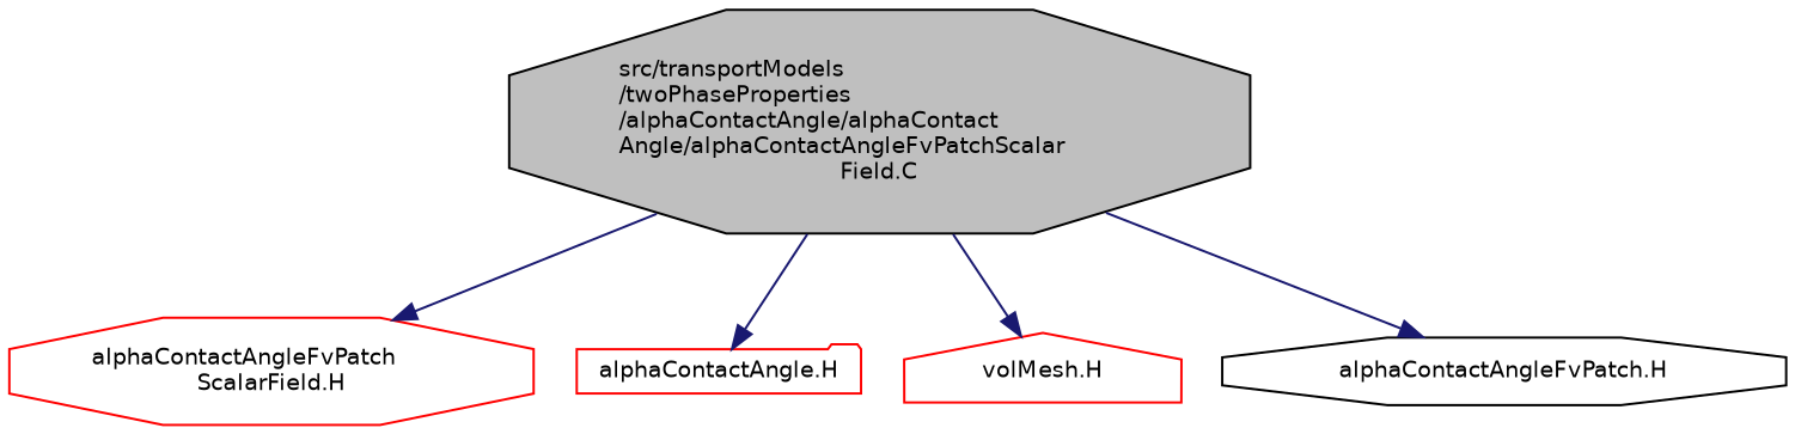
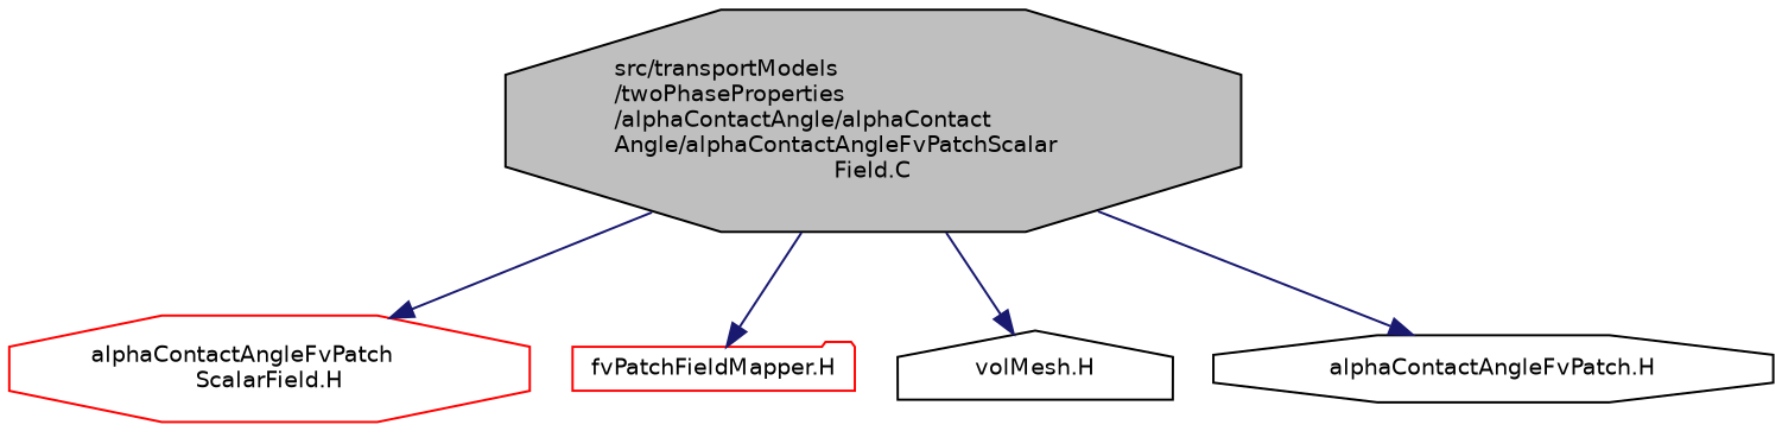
  digraph {
    node [color=red fontname=Helvetica fontsize=10 shape=octagon]
    edge [color=midnightblue fontname=Helvetica fontsize=10 labelfontname=Helvetica labelfontsize=10 style=solid]
    n1 [color=black fillcolor=grey75 fontcolor=black height=0.2 label="src/transportModels\l/twoPhaseProperties\l/alphaContactAngle/alphaContact\lAngle/alphaContactAngleFvPatchScalar\lField.C" style=filled width=0.4]
    n2 [height=0.2 label="alphaContactAngleFvPatch\lScalarField.H" width=0.4]
-   n3 [height=0.2 label="alphaContactAngle.H" shape=folder width=0.4]
-   n4 [height=0.2 label="volMesh.H" shape=house width=0.4]
+   n3 [height=0.2 label="fvPatchFieldMapper.H" shape=folder width=0.4]
+   n4 [color=black height=0.2 label="volMesh.H" shape=house width=0.4]
    n5 [color=black height=0.2 label="alphaContactAngleFvPatch.H" width=0.4]
    n1 -> n2
    n1 -> n3
    n1 -> n4
    n1 -> n5
  }
